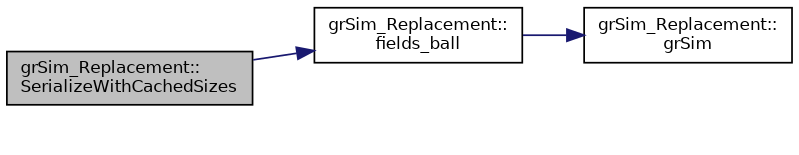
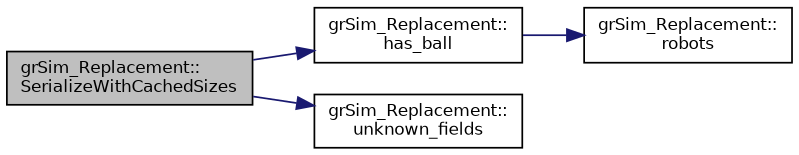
  digraph {
    rankdir=LR
    node [color=black fillcolor=white fontname=Helvetica fontsize=10 shape=record style=filled]
    edge [color=midnightblue fontname=Helvetica fontsize=10 labelfontname=Helvetica labelfontsize=10 style=solid]
    n1 [fillcolor=grey75 fontcolor=black height=0.2 label="grSim_Replacement::\lSerializeWithCachedSizes" width=0.4]
-   n2 [height=0.2 label="grSim_Replacement::\lfields_ball" width=0.4]
-   n4 [height=0.2 label="grSim_Replacement::\lgrSim" width=0.4]
+   n2 [height=0.2 label="grSim_Replacement::\lhas_ball" width=0.4]
+   n3 [height=0.2 label="grSim_Replacement::\lunknown_fields" width=0.4]
+   n4 [height=0.2 label="grSim_Replacement::\lrobots" width=0.4]
    n1 -> n2
+   n1 -> n3
    n2 -> n4
  }
